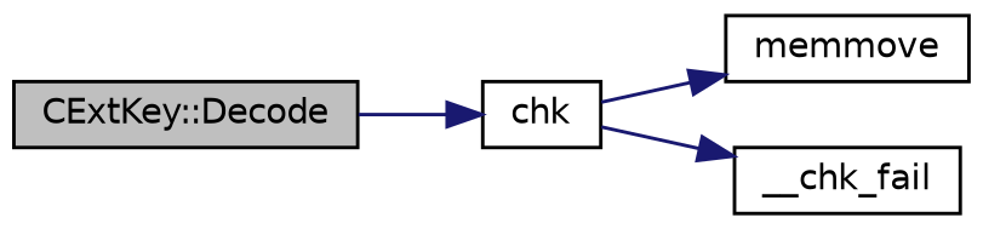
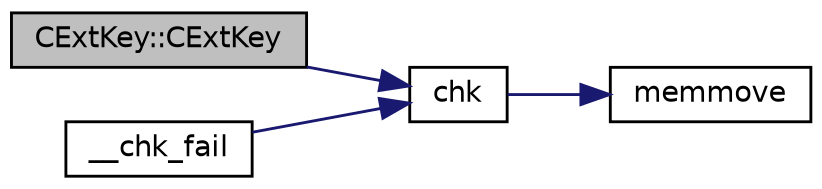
  digraph {
    rankdir=LR
    node [color=black fillcolor=white fontname=Helvetica fontsize=10 shape=record style=filled]
    edge [color=midnightblue fontname=Helvetica fontsize=10 labelfontname=Helvetica labelfontsize=10 style=solid]
-   n1 [fillcolor=grey75 fontcolor=black height=0.2 label="CExtKey::Decode" width=0.4]
+   n1 [fillcolor=grey75 fontcolor=black height=0.2 label="CExtKey::CExtKey" width=0.4]
    n2 [height=0.2 label=chk width=0.4]
    n3 [height=0.2 label=memmove width=0.4]
    n4 [height=0.2 label=__chk_fail width=0.4]
    n1 -> n2
    n2 -> n3
-   n2 -> n4
+   n4 -> n2
  }
